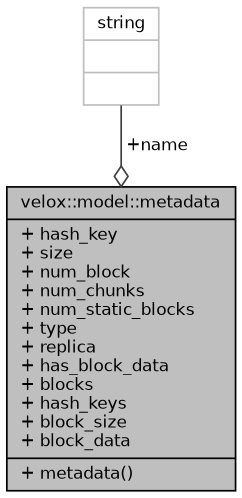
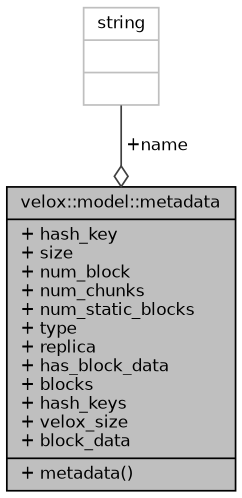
  digraph {
    node [fontname=Helvetica fontsize=10 shape=record style=filled]
-   n1 [color=black fillcolor=grey75 fontcolor=black height=0.2 label="{velox::model::metadata\n|+ hash_key\l+ size\l+ num_block\l+ num_chunks\l+ num_static_blocks\l+ type\l+ replica\l+ has_block_data\l+ blocks\l+ hash_keys\l+ block_size\l+ block_data\l|+ metadata()\l}" width=0.4]
+   n1 [color=black fillcolor=grey75 fontcolor=black height=0.2 label="{velox::model::metadata\n|+ hash_key\l+ size\l+ num_block\l+ num_chunks\l+ num_static_blocks\l+ type\l+ replica\l+ has_block_data\l+ blocks\l+ hash_keys\l+ velox_size\l+ block_data\l|+ metadata()\l}" width=0.4]
    n2 [color=grey75 fillcolor=white height=0.2 label="{string\n||}" width=0.4]
    n2 -> n1 [arrowhead=odiamond color=grey25 fontname=Helvetica fontsize=10 label=" +name" labelfontname=Helvetica labelfontsize=10 style=solid]
  }
